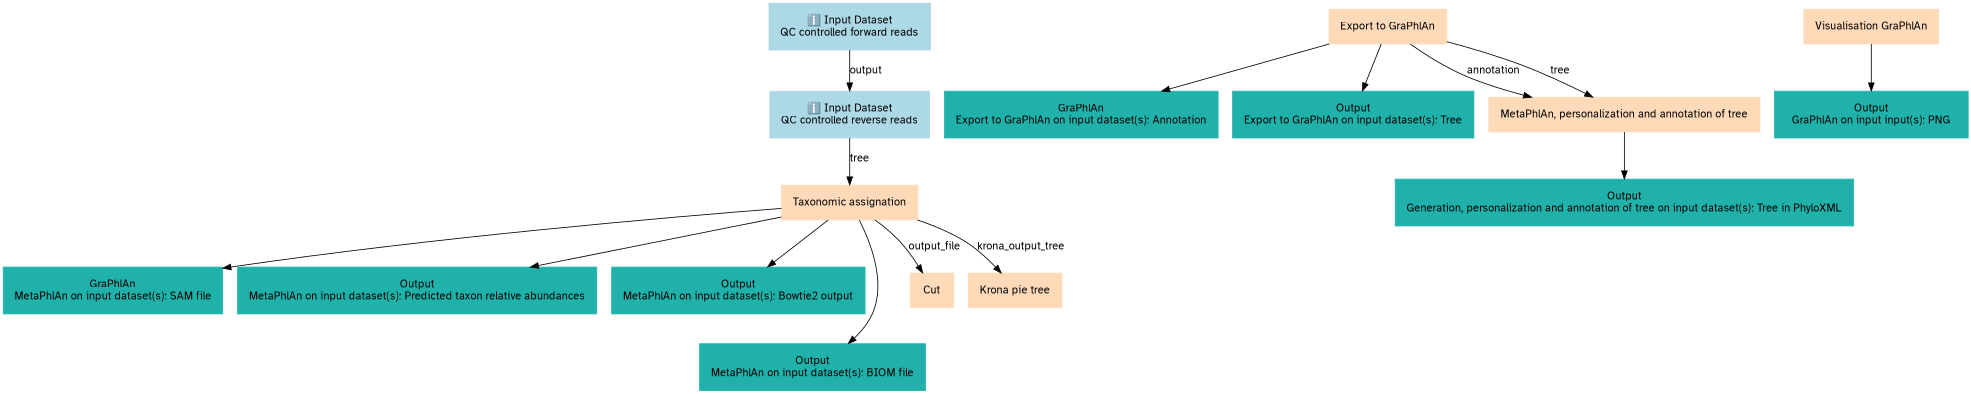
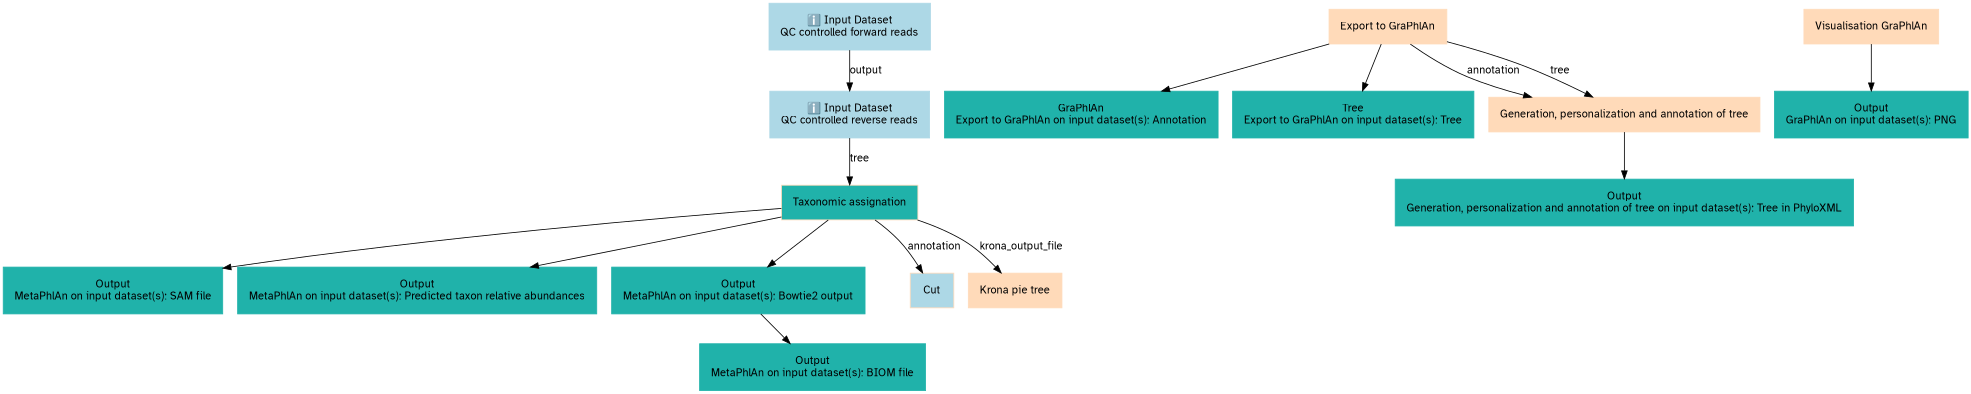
  digraph {
    node [color=lightseagreen fontname="Atkinson Hyperlegible" margin="0.2,0.2" shape=box style=filled]
    edge [fontname="Atkinson Hyperlegible"]
    n1 [color=lightblue label="ℹ️ Input Dataset\nQC controlled forward reads"]
    n2 [color=lightblue label="ℹ️ Input Dataset\nQC controlled reverse reads"]
-   n3 [color=peachpuff label="Taxonomic assignation"]
-   n4 [label="GraPhlAn\nMetaPhlAn on input dataset(s): SAM file"]
+   n3 [color=peachpuff label="Taxonomic assignation" fillcolor=lightseagreen]
+   n4 [label="Output\nMetaPhlAn on input dataset(s): SAM file"]
    n5 [label="Output\nMetaPhlAn on input dataset(s): Predicted taxon relative abundances"]
    n6 [label="Output\nMetaPhlAn on input dataset(s): Bowtie2 output"]
    n7 [label="Output\nMetaPhlAn on input dataset(s): BIOM file"]
-   n8 [color=peachpuff label=Cut]
+   n8 [color=peachpuff label=Cut fillcolor=lightblue]
    n9 [color=peachpuff label="Krona pie tree"]
    n10 [color=peachpuff label="Export to GraPhlAn"]
    n11 [label="GraPhlAn\nExport to GraPhlAn on input dataset(s): Annotation"]
-   n12 [label="Output\nExport to GraPhlAn on input dataset(s): Tree"]
-   n13 [color=peachpuff label="MetaPhlAn, personalization and annotation of tree"]
+   n12 [label="Tree\nExport to GraPhlAn on input dataset(s): Tree"]
+   n13 [color=peachpuff label="Generation, personalization and annotation of tree"]
    n14 [label="Output\nGeneration, personalization and annotation of tree on input dataset(s): Tree in PhyloXML"]
    n15 [color=peachpuff label="Visualisation GraPhlAn"]
-   n16 [label="Output\nGraPhlAn on input input(s): PNG"]
+   n16 [label="Output\nGraPhlAn on input dataset(s): PNG"]
    n1 -> n2 [label=output]
    n2 -> n3 [label=tree]
    n3 -> n4
    n3 -> n5
    n3 -> n6
-   n3 -> n7
-   n3 -> n8 [label=output_file]
-   n3 -> n9 [label=krona_output_tree]
+   n6 -> n7
+   n3 -> n8 [label=annotation]
+   n3 -> n9 [label=krona_output_file]
    n10 -> n11
    n10 -> n12
    n10 -> n13 [label=annotation]
    n10 -> n13 [label=tree]
    n13 -> n14
    n15 -> n16
  }
